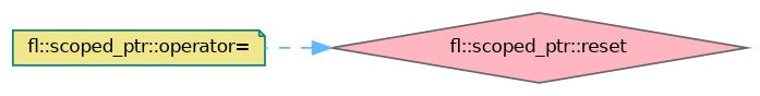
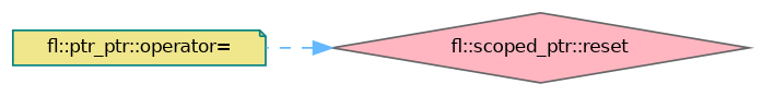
  digraph {
    rankdir=RL
    node [fontname=Helvetica fontsize=10 style=filled]
    n1 [color=gray40 fillcolor=lightpink fontcolor=black height=0.2 label="fl::scoped_ptr::reset" shape=diamond width=0.4]
-   n2 [color=teal fillcolor=khaki height=0.2 label="fl::scoped_ptr::operator=" shape=note width=0.4]
+   n2 [color=teal fillcolor=khaki height=0.2 label="fl::ptr_ptr::operator=" shape=note width=0.4]
    n1 -> n2 [color=steelblue1 dir=back fontname=Helvetica fontsize=10 labelfontname=Helvetica labelfontsize=10 style=dashed]
  }
